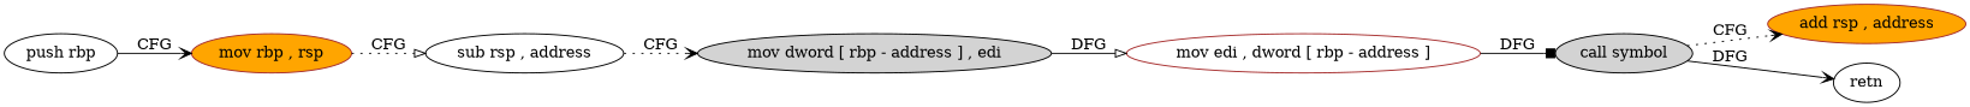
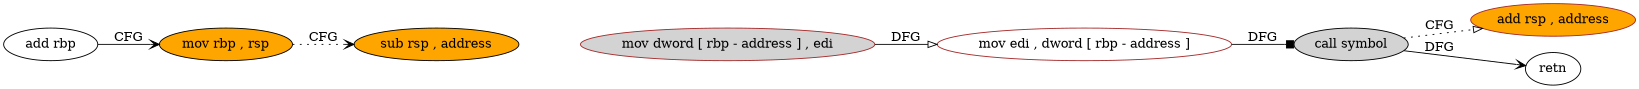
  digraph {
    rankdir=LR
    node [color=black fillcolor=white style=filled]
    edge [arrowhead=vee style=solid]
-   n1 [label="push rbp"]
-   n2 [color=brown fillcolor=orange label="mov rbp , rsp"]
-   n3 [label="sub rsp , address"]
-   n4 [fillcolor=lightgrey label="mov dword [ rbp - address ] , edi"]
+   n1 [label="add rbp"]
+   n2 [fillcolor=orange label="mov rbp , rsp"]
+   n3 [fillcolor=orange label="sub rsp , address"]
+   n4 [color=brown fillcolor=lightgrey label="mov dword [ rbp - address ] , edi"]
    n5 [color=brown label="mov edi , dword [ rbp - address ]"]
    n6 [fillcolor=lightgrey label="call symbol"]
    n7 [color=brown fillcolor=orange label="add rsp , address"]
    n8 [label=retn]
    n1 -> n2 [label=CFG]
-   n2 -> n3 [arrowhead=onormal label=CFG style=dotted]
-   n3 -> n4 [label=CFG style=dotted]
+   n2 -> n3 [label=CFG style=dotted]
    n4 -> n5 [arrowhead=onormal label=DFG]
    n5 -> n6 [arrowhead=box label=DFG]
-   n6 -> n7 [label=CFG style=dotted]
+   n6 -> n7 [arrowhead=onormal label=CFG style=dotted]
    n6 -> n8 [label=DFG]
  }
